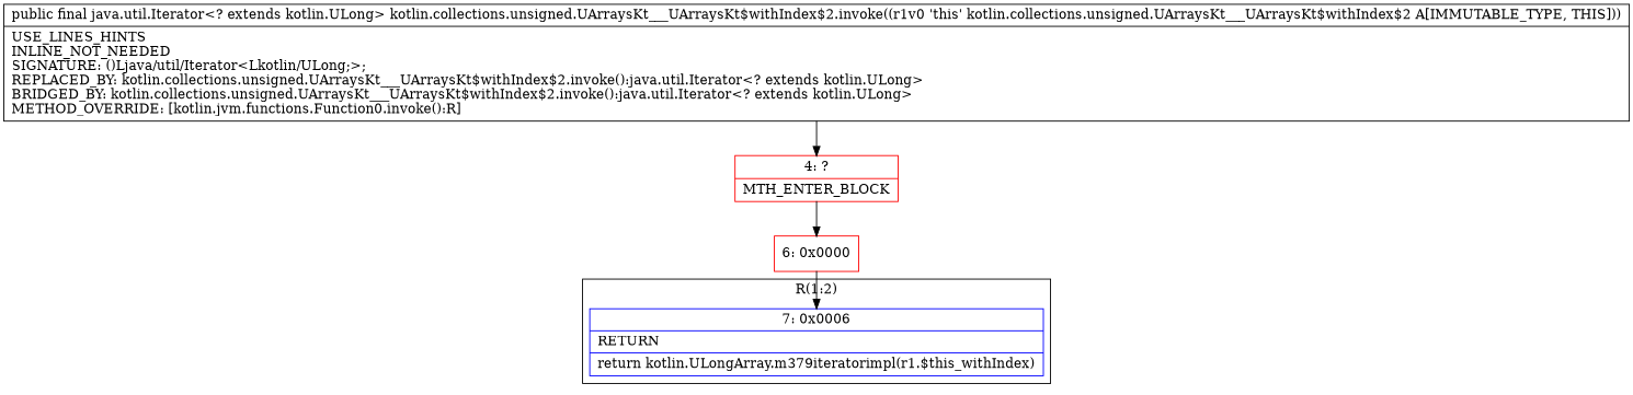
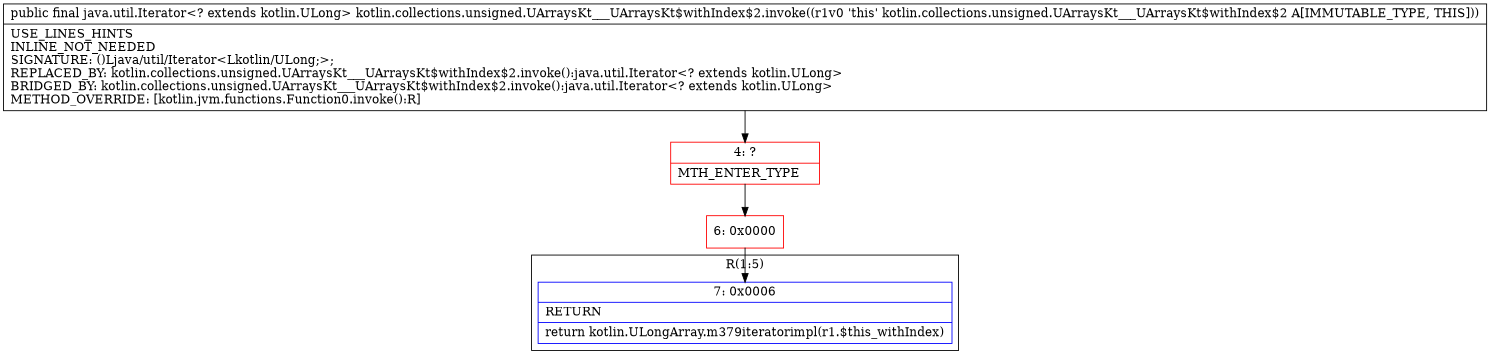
  digraph {
    node [color=red shape=record]
    n1 [color=blue label="{7\:\ 0x0006|RETURN\l|return kotlin.ULongArray.m379iteratorimpl(r1.$this_withIndex)\l}"]
-   n2 [label="{4\:\ ?|MTH_ENTER_BLOCK\l}"]
+   n2 [label="{4\:\ ?|MTH_ENTER_TYPE\l}"]
    n3 [label="{6\:\ 0x0000}"]
    n4 [label="{public final java.util.Iterator\<? extends kotlin.ULong\> kotlin.collections.unsigned.UArraysKt___UArraysKt$withIndex$2.invoke((r1v0 'this' kotlin.collections.unsigned.UArraysKt___UArraysKt$withIndex$2 A[IMMUTABLE_TYPE, THIS]))  | USE_LINES_HINTS\lINLINE_NOT_NEEDED\lSIGNATURE: ()Ljava\/util\/Iterator\<Lkotlin\/ULong;\>;\lREPLACED_BY: kotlin.collections.unsigned.UArraysKt___UArraysKt$withIndex$2.invoke():java.util.Iterator\<? extends kotlin.ULong\>\lBRIDGED_BY: kotlin.collections.unsigned.UArraysKt___UArraysKt$withIndex$2.invoke():java.util.Iterator\<? extends kotlin.ULong\>\lMETHOD_OVERRIDE: [kotlin.jvm.functions.Function0.invoke():R]\l}" color=""]
    subgraph cluster_1 {
-     label="R(1:2)"
+     label="R(1:5)"
      n1
    }
    n2 -> n3
    n3 -> n1
    n4 -> n2
  }
